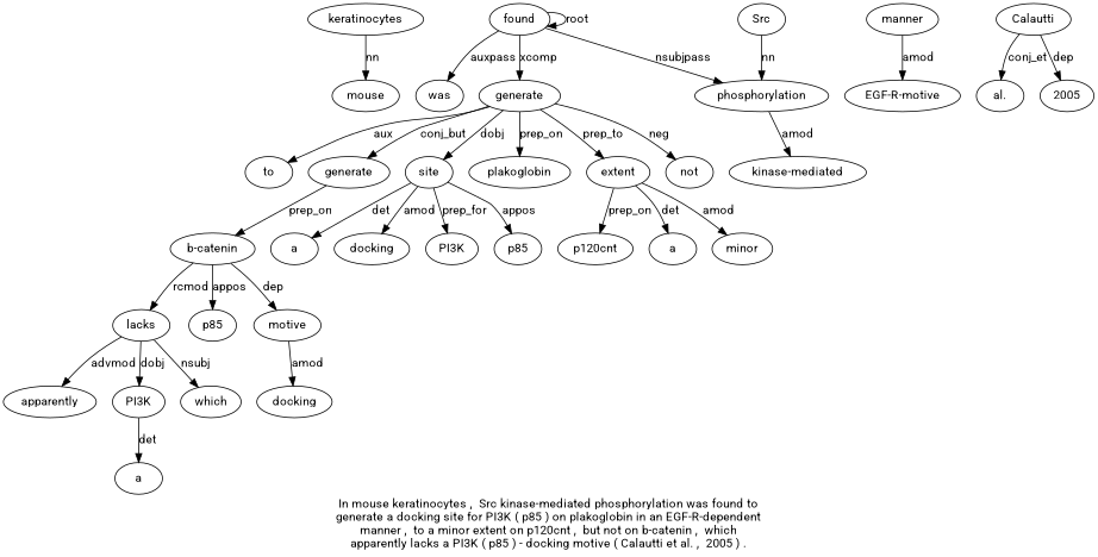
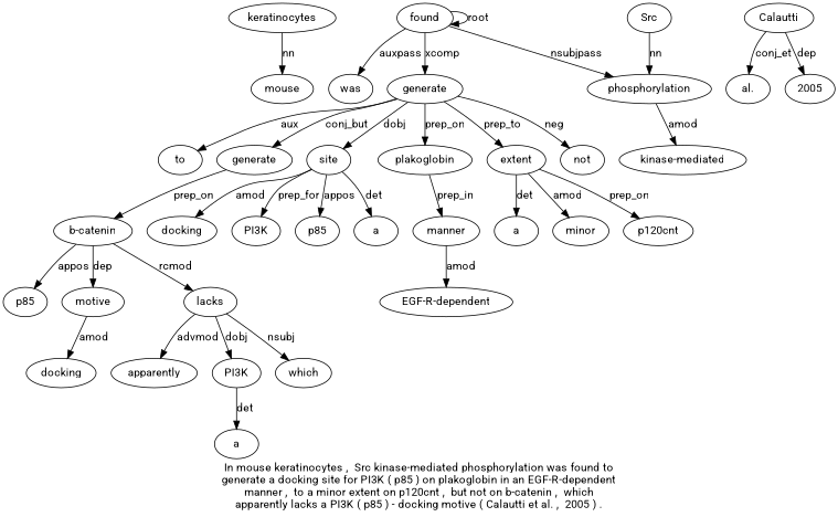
  digraph {
    fontname=Roboto
    label="In mouse keratinocytes ,  Src kinase-mediated phosphorylation was found to\ngenerate a docking site for PI3K ( p85 ) on plakoglobin in an EGF-R-dependent\nmanner ,  to a minor extent on p120cnt ,  but not on b-catenin ,  which\napparently lacks a PI3K ( p85 ) - docking motive ( Calautti et al. ,  2005 ) ."
    node [fillcolor=white fontname=Roboto style=filled]
    edge [fontname=Roboto]
    n1 [label=keratinocytes]
    n2 [label=mouse]
    n3 [label=found]
    n4 [label=phosphorylation]
    n5 [label=was]
    n6 [label=generate]
    n7 [label="kinase-mediated"]
    n8 [label=to]
    n9 [label=generate]
    n10 [label=site]
    n11 [label=plakoglobin]
    n12 [label=extent]
    n13 [label=not]
    n14 [label=Src]
    n15 [label="b-catenin"]
    n16 [label=a]
    n17 [label=docking]
    n18 [label=PI3K]
    n19 [label=p85]
    n20 [label=manner]
    n21 [label=a]
    n22 [label=minor]
    n23 [label=p120cnt]
    n24 [label=lacks]
    n25 [label=p85]
    n26 [label=motive]
-   n27 [label="EGF-R-motive"]
+   n27 [label="EGF-R-dependent"]
    n28 [label=which]
    n29 [label=apparently]
    n30 [label=PI3K]
    n31 [label=docking]
    n32 [label=a]
    n33 [label=Calautti]
    n34 [label="al."]
    n35 [label=2005]
    n1 -> n2 [label=nn]
    n3 -> n3 [label=root]
    n3 -> n4 [label=nsubjpass]
    n3 -> n5 [label=auxpass]
    n3 -> n6 [label=xcomp]
    n4 -> n7 [label=amod]
    n6 -> n8 [label=aux]
    n6 -> n9 [label=conj_but]
    n6 -> n10 [label=dobj]
    n6 -> n11 [label=prep_on]
    n6 -> n12 [label=prep_to]
    n6 -> n13 [label=neg]
    n9 -> n15 [label=prep_on]
    n10 -> n16 [label=det]
    n10 -> n17 [label=amod]
    n10 -> n18 [label=prep_for]
    n10 -> n19 [label=appos]
+   n11 -> n20 [label=prep_in]
    n12 -> n21 [label=det]
    n12 -> n22 [label=amod]
    n12 -> n23 [label=prep_on]
    n14 -> n4 [label=nn]
    n15 -> n24 [label=rcmod]
    n15 -> n25 [label=appos]
    n15 -> n26 [label=dep]
    n20 -> n27 [label=amod]
    n24 -> n28 [label=nsubj]
    n24 -> n29 [label=advmod]
    n24 -> n30 [label=dobj]
    n26 -> n31 [label=amod]
    n30 -> n32 [label=det]
    n33 -> n34 [label=conj_et]
    n33 -> n35 [label=dep]
  }
